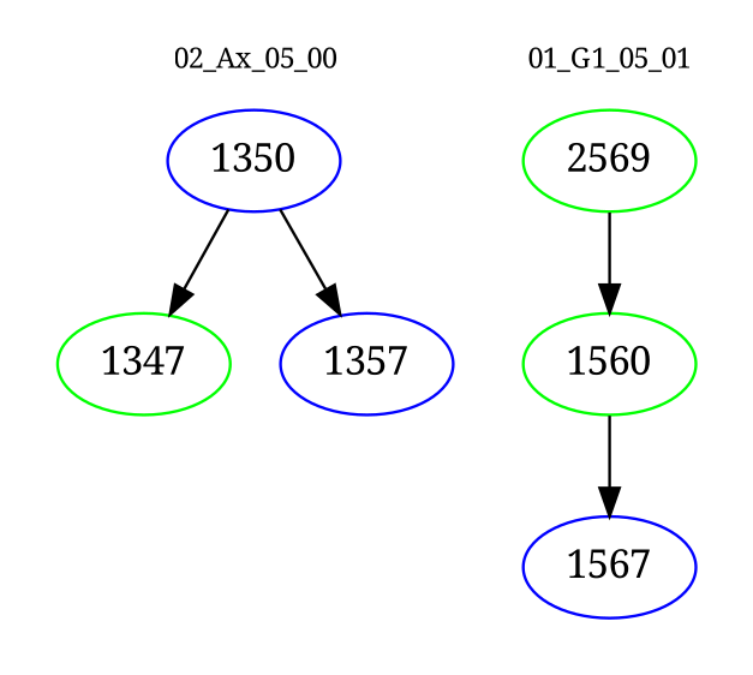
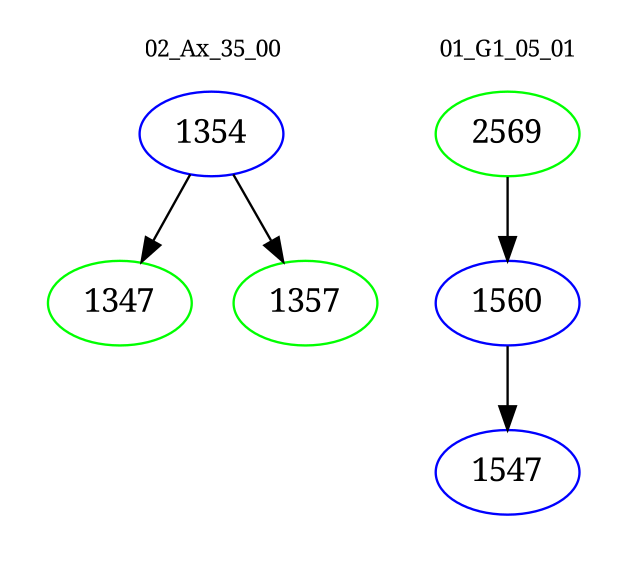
  digraph {
    fontname="Noto Serif"
    node [color=blue fontname="Noto Serif"]
    edge [color=black fontname="Noto Serif"]
    n1 [color=green label=1347]
-   n2 [label=1350]
-   n3 [label=1357]
+   n2 [label=1354]
+   n3 [color=green label=1357]
    n4 [color=green label=2569]
-   n5 [color=green label=1560]
-   n6 [label=1567]
+   n5 [label=1560]
+   n6 [label=1547]
    subgraph cluster_1 {
      color=white
      fontsize=10
-     label="02_Ax_05_00"
+     label="02_Ax_35_00"
      n1
      n2
      n3
    }
    subgraph cluster_2 {
      color=white
      fontsize=10
      label="01_G1_05_01"
      n4
      n5
      n6
    }
    n2 -> n1
    n2 -> n3
    n4 -> n5
    n5 -> n6
  }
